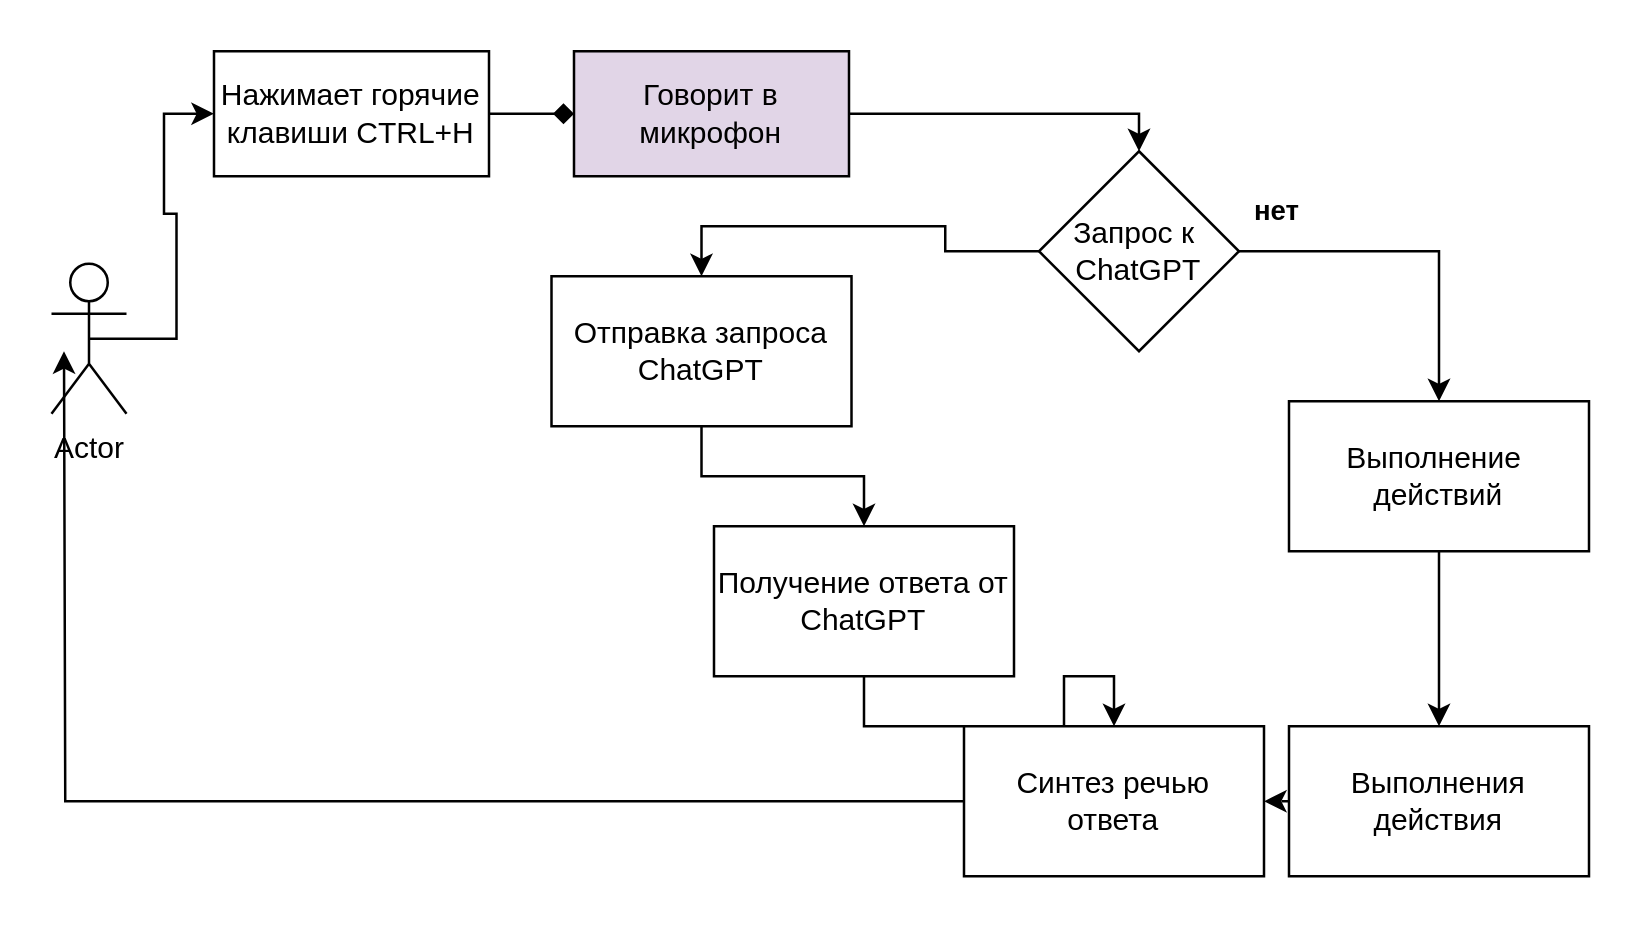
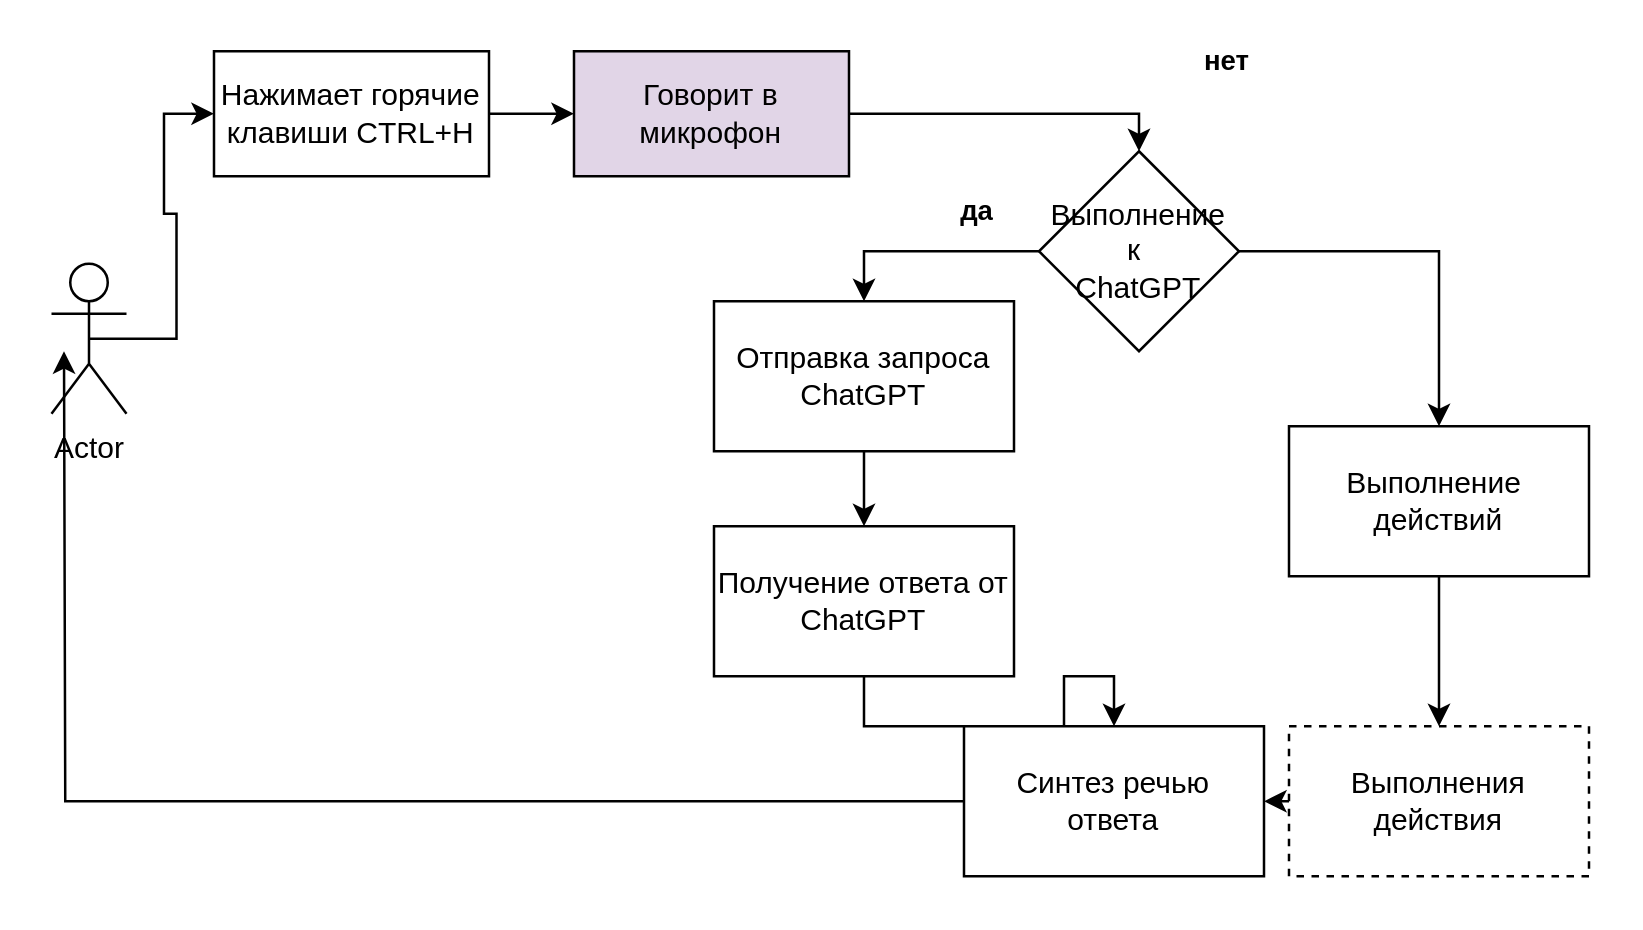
  <mxCell id="0" />
  <mxCell id="1" parent="0" />
  <mxCell id="2" style="edgeStyle=orthogonalEdgeStyle;rounded=0;orthogonalLoop=1;jettySize=auto;html=1;exitX=0.5;exitY=0.5;exitDx=0;exitDy=0;exitPerimeter=0;entryX=0;entryY=0.5;entryDx=0;entryDy=0;" edge="1" parent="1" source="3" target="5"><mxGeometry relative="1" as="geometry" /></mxCell>
  <mxCell id="3" value="Actor" style="shape=umlActor;verticalLabelPosition=bottom;verticalAlign=top;html=1;" vertex="1" parent="1"><mxGeometry x="20" y="105" width="30" height="60" as="geometry" /></mxCell>
- <mxCell id="4" style="edgeStyle=orthogonalEdgeStyle;rounded=0;orthogonalLoop=1;jettySize=auto;html=1;exitX=1;exitY=0.5;exitDx=0;exitDy=0;entryX=0;entryY=0.5;entryDx=0;entryDy=0;endArrow=diamond;" edge="1" parent="1" source="5" target="7"><mxGeometry relative="1" as="geometry" /></mxCell>
+ <mxCell id="4" style="edgeStyle=orthogonalEdgeStyle;rounded=0;orthogonalLoop=1;jettySize=auto;html=1;exitX=1;exitY=0.5;exitDx=0;exitDy=0;entryX=0;entryY=0.5;entryDx=0;entryDy=0;" edge="1" parent="1" source="5" target="7"><mxGeometry relative="1" as="geometry" /></mxCell>
  <mxCell id="5" value="Нажимает горячие&lt;br&gt;клавиши CTRL+H" style="html=1;whiteSpace=wrap;" vertex="1" parent="1"><mxGeometry x="85" y="20" width="110" height="50" as="geometry" /></mxCell>
  <mxCell id="6" style="edgeStyle=orthogonalEdgeStyle;rounded=0;orthogonalLoop=1;jettySize=auto;html=1;exitX=1;exitY=0.5;exitDx=0;exitDy=0;entryX=0.5;entryY=0;entryDx=0;entryDy=0;" edge="1" parent="1" source="7" target="10"><mxGeometry relative="1" as="geometry"><Array as="points"><mxPoint x="455" y="45" /></Array></mxGeometry></mxCell>
  <mxCell id="7" value="Говорит в микрофон" style="html=1;whiteSpace=wrap;fillColor=#e1d5e7;" vertex="1" parent="1"><mxGeometry x="229" y="20" width="110" height="50" as="geometry" /></mxCell>
  <mxCell id="8" value="" style="edgeStyle=orthogonalEdgeStyle;rounded=0;orthogonalLoop=1;jettySize=auto;html=1;" edge="1" parent="1" source="10" target="12"><mxGeometry relative="1" as="geometry" /></mxCell>
  <mxCell id="9" style="edgeStyle=orthogonalEdgeStyle;rounded=0;orthogonalLoop=1;jettySize=auto;html=1;exitX=0;exitY=0.5;exitDx=0;exitDy=0;entryX=0.5;entryY=0;entryDx=0;entryDy=0;" edge="1" parent="1" source="10" target="16"><mxGeometry relative="1" as="geometry" /></mxCell>
- <mxCell id="10" value="Запрос к&amp;nbsp;&lt;br&gt;ChatGPT" style="rhombus;whiteSpace=wrap;html=1;" vertex="1" parent="1"><mxGeometry x="415" y="60" width="80" height="80" as="geometry" /></mxCell>
+ <mxCell id="10" value="Выполнение к&amp;nbsp;&lt;br&gt;ChatGPT" style="rhombus;whiteSpace=wrap;html=1;" vertex="1" parent="1"><mxGeometry x="415" y="60" width="80" height="80" as="geometry" /></mxCell>
  <mxCell id="11" value="" style="edgeStyle=orthogonalEdgeStyle;rounded=0;orthogonalLoop=1;jettySize=auto;html=1;" edge="1" parent="1" source="12" target="20"><mxGeometry relative="1" as="geometry" /></mxCell>
- <mxCell id="12" value="Выполнение&amp;nbsp;&lt;br&gt;действий" style="whiteSpace=wrap;html=1;" vertex="1" parent="1"><mxGeometry x="515" y="160" width="120" height="60" as="geometry" /></mxCell>
- <mxCell id="13" value="&lt;font style=&quot;font-size: 11px;&quot;&gt;нет&lt;/font&gt;" style="text;strokeColor=none;fillColor=none;html=1;fontSize=24;fontStyle=1;verticalAlign=middle;align=center;" vertex="1" parent="1"><mxGeometry x="495" y="70" width="30" height="20" as="geometry" /></mxCell>
+ <mxCell id="12" value="Выполнение&amp;nbsp;&lt;br&gt;действий" style="whiteSpace=wrap;html=1;" vertex="1" parent="1"><mxGeometry x="515" y="170" width="120" height="60" as="geometry" /></mxCell>
+ <mxCell id="13" value="&lt;font style=&quot;font-size: 11px;&quot;&gt;нет&lt;/font&gt;" style="text;strokeColor=none;fillColor=none;html=1;fontSize=24;fontStyle=1;verticalAlign=middle;align=center;" vertex="1" parent="1"><mxGeometry x="475" y="10" width="30" height="20" as="geometry" /></mxCell>
+ <mxCell id="14" value="&lt;font style=&quot;font-size: 11px;&quot;&gt;да&lt;/font&gt;" style="text;strokeColor=none;fillColor=none;html=1;fontSize=24;fontStyle=1;verticalAlign=middle;align=center;" vertex="1" parent="1"><mxGeometry x="375" y="70" width="30" height="20" as="geometry" /></mxCell>
  <mxCell id="15" value="" style="edgeStyle=orthogonalEdgeStyle;rounded=0;orthogonalLoop=1;jettySize=auto;html=1;" edge="1" parent="1" source="22" target="18"><mxGeometry relative="1" as="geometry" /></mxCell>
- <mxCell id="16" value="Отправка запроса ChatGPT" style="whiteSpace=wrap;html=1;" vertex="1" parent="1"><mxGeometry x="220" y="110" width="120" height="60" as="geometry" /></mxCell>
+ <mxCell id="16" value="Отправка запроса ChatGPT" style="whiteSpace=wrap;html=1;" vertex="1" parent="1"><mxGeometry x="285" y="120" width="120" height="60" as="geometry" /></mxCell>
  <mxCell id="17" style="edgeStyle=orthogonalEdgeStyle;rounded=0;orthogonalLoop=1;jettySize=auto;html=1;exitX=0;exitY=0.5;exitDx=0;exitDy=0;" edge="1" parent="1" source="18"><mxGeometry relative="1" as="geometry"><mxPoint x="25" y="140" as="targetPoint" /></mxGeometry></mxCell>
  <mxCell id="18" value="Синтез речью &lt;br&gt;ответа" style="whiteSpace=wrap;html=1;" vertex="1" parent="1"><mxGeometry x="385" y="290" width="120" height="60" as="geometry" /></mxCell>
- <mxCell id="19" style="edgeStyle=orthogonalEdgeStyle;rounded=0;orthogonalLoop=1;jettySize=auto;html=1;exitX=0;exitY=0.5;exitDx=0;exitDy=0;entryX=1;entryY=0.5;entryDx=0;entryDy=0;dashed=1;" edge="1" parent="1" source="20" target="18"><mxGeometry relative="1" as="geometry" /></mxCell>
- <mxCell id="20" value="Выполнения действия" style="whiteSpace=wrap;html=1;" vertex="1" parent="1"><mxGeometry x="515" y="290" width="120" height="60" as="geometry" /></mxCell>
+ <mxCell id="19" style="edgeStyle=orthogonalEdgeStyle;rounded=0;orthogonalLoop=1;jettySize=auto;html=1;exitX=0;exitY=0.5;exitDx=0;exitDy=0;entryX=1;entryY=0.5;entryDx=0;entryDy=0;" edge="1" parent="1" source="20" target="18"><mxGeometry relative="1" as="geometry" /></mxCell>
+ <mxCell id="20" value="Выполнения действия" style="whiteSpace=wrap;html=1;dashed=1;" vertex="1" parent="1"><mxGeometry x="515" y="290" width="120" height="60" as="geometry" /></mxCell>
  <mxCell id="21" value="" style="edgeStyle=orthogonalEdgeStyle;rounded=0;orthogonalLoop=1;jettySize=auto;html=1;" edge="1" parent="1" source="16" target="22"><mxGeometry relative="1" as="geometry"><mxPoint x="345" y="180" as="sourcePoint" /><mxPoint x="345" y="290" as="targetPoint" /></mxGeometry></mxCell>
  <mxCell id="22" value="Получение ответа от ChatGPT" style="whiteSpace=wrap;html=1;" vertex="1" parent="1"><mxGeometry x="285" y="210" width="120" height="60" as="geometry" /></mxCell>
